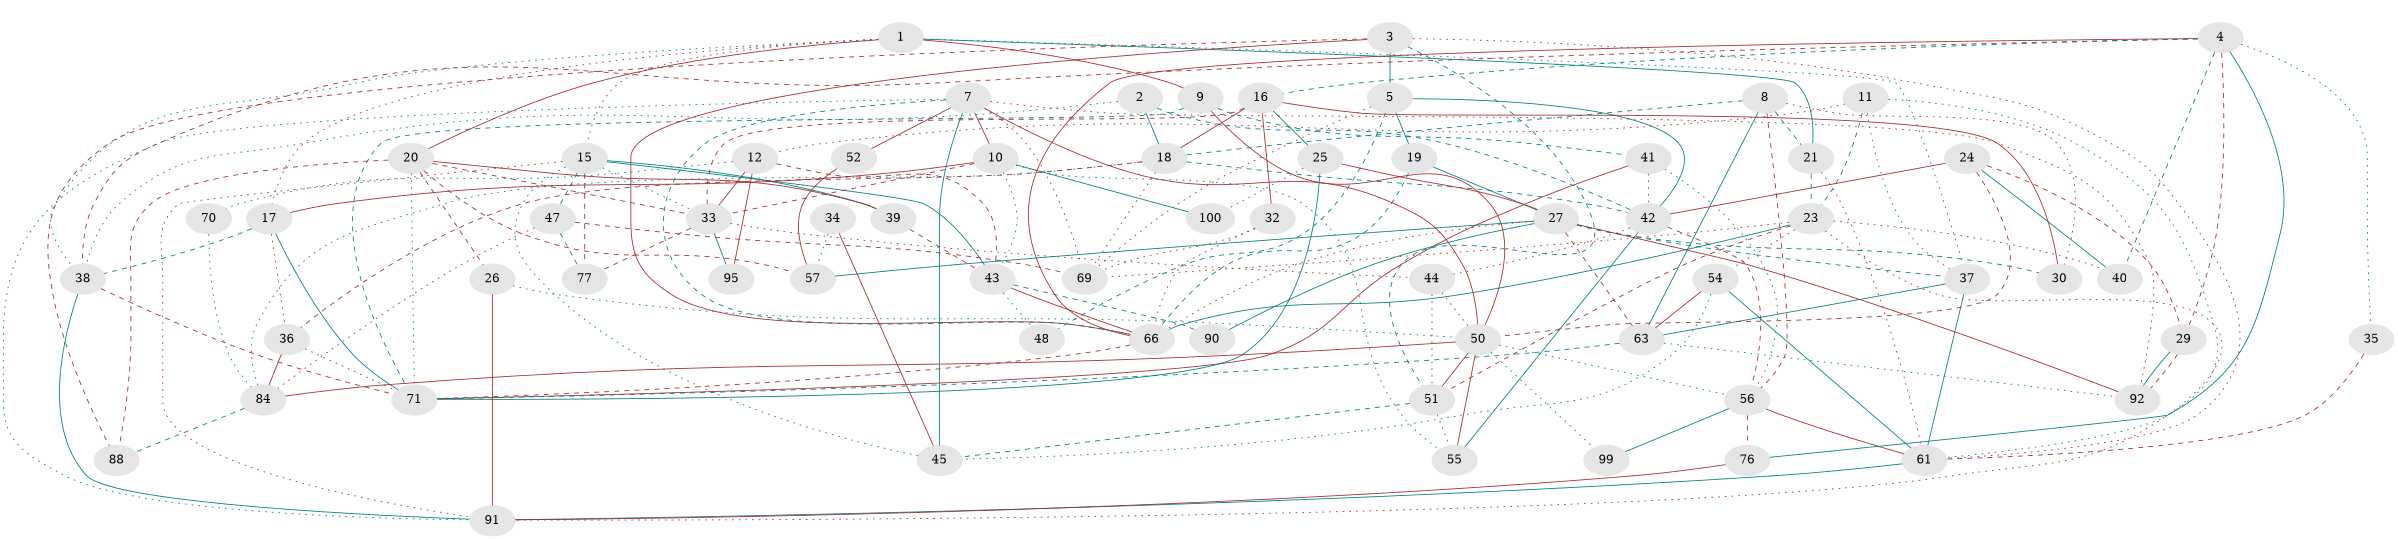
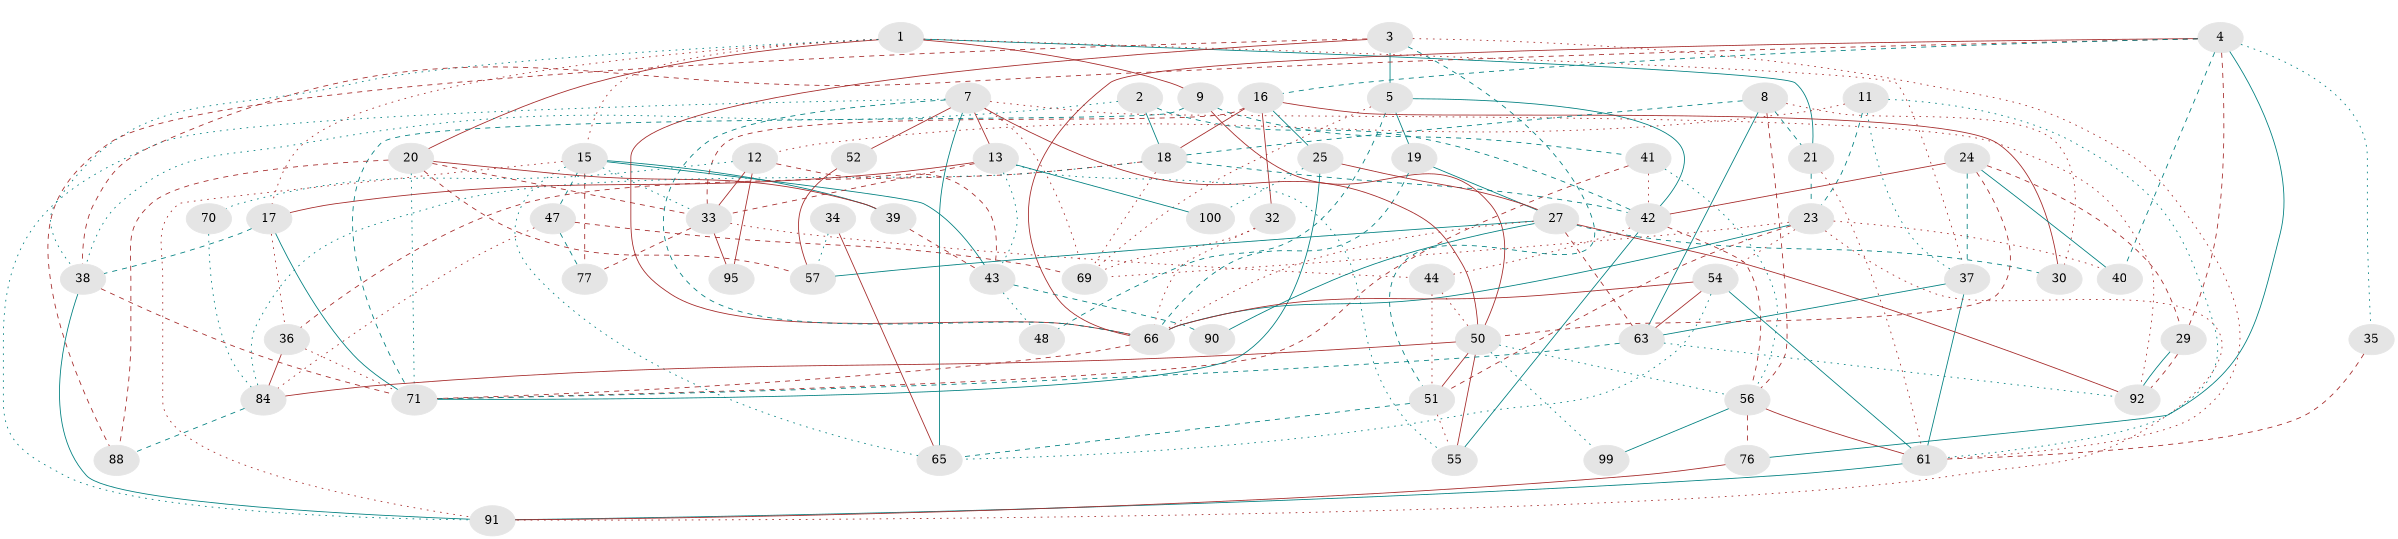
  graph {
    node [color=gray90 style=filled]
    edge [color=brown style=solid]
    1 [super="+6"]
    9 [super="+74"]
    15 [super="+67"]
    17
    20 [super="+53"]
    21 [super="+31"]
    37 [super="+45"]
    38 [super="+46"]
    50 [super="+62"]
    41 [super="+81"]
    71 [super="+85"]
-   65 [label=45]
+   65
    91 [super="+97"]
    33 [super="+59"]
    43 [super="+83"]
    39 [super="+58"]
    47
    77
    36
    88
-   26
    57
    n23 [label=61 super="+73"]
    23 [super="+98"]
    63
    18 [super="+82"]
    42 [super="+72"]
    69 [super="+86"]
    84 [super="+87"]
    2
    56 [super="+96"]
    55
    44 [super="+49"]
    3 [super="+68"]
    5 [super="+14"]
    51 [super="+89"]
    66 [super="+80"]
    19
    48
    4 [super="+75"]
    16 [super="+22"]
    29 [super="+93"]
    35
    40
    76
    30
    25
    32 [super="+79"]
    92
    27 [super="+28"]
    7 [super="+60"]
-   10 [super="+94"]
+   10 [super="+94" label=13]
    52
    100
    99
    8 [super="+13"]
    95
    90
    11 [super="+61"]
    12 [super="+78"]
    70
    54
    24
    34
    1 -- 9
    1 -- 15 [style=dotted]
    1 -- 17 [style=dotted]
    1 -- 20
    1 -- 21 [color=teal weight=2]
-   1 -- 37 [color=teal style=dotted]
+   1 -- 37 [style=dotted]
    1 -- 38 [color=teal style=dotted]
    9 -- 50
    9 -- 41 [color=teal style=dashed]
    9 -- 71 [color=teal style=dashed]
    15 -- 65 [color=teal style=dotted]
    15 -- 91 [style=dotted]
    15 -- 33 [color=teal style=dotted]
    15 -- 43 [color=teal]
    15 -- 39 [color=teal]
    15 -- 47 [color=teal style=dashed]
    15 -- 77 [style=dashed]
    17 -- 38 [color=teal style=dashed]
    17 -- 71 [color=teal]
    17 -- 36 [style=dotted]
    20 -- 71 [color=teal style=dotted]
    20 -- 33 [style=dashed]
    20 -- 39
    20 -- 88 [style=dashed]
-   20 -- 26 [style=dashed]
    20 -- 57 [style=dashed]
    21 -- n23 [style=dotted]
    21 -- 23 [color=teal style=dashed]
    37 -- n23 [color=teal]
    37 -- 63 [color=teal]
    38 -- 71 [style=dashed]
    38 -- 91 [color=teal]
    50 -- 84
    50 -- 56 [color=teal style=dotted]
    50 -- 55
    50 -- 51
    50 -- 99 [color=teal style=dotted]
-   41 -- 71
+   41 -- 71 [style=dashed]
    41 -- 42 [style=dotted]
    41 -- 56 [color=teal style=dotted]
    33 -- 77 [style=dashed]
    33 -- 44 [style=dotted]
-   33 -- 95 [color=teal]
-   43 -- 66
+   33 -- 95
+   54 -- 66
    43 -- 48 [color=teal style=dotted]
    43 -- 90 [color=teal style=dashed]
    39 -- 43 [style=dashed]
    47 -- 77 [color=teal style=dashed]
    47 -- 69 [style=dashed]
    47 -- 84 [style=dotted]
    36 -- 71 [style=dotted]
    36 -- 84
-   26 -- 50 [color=teal style=dotted]
-   26 -- 91
    n23 -- 91 [color=teal]
    23 -- 91 [style=dotted]
    23 -- 69 [style=dotted]
    23 -- 51 [style=dashed]
    23 -- 66 [color=teal]
    23 -- 40 [style=dotted]
    23 -- 54 [style=dotted]
    63 -- 71 [color=teal style=dashed]
    63 -- 92 [color=teal style=dotted]
    18 -- 36 [style=dashed]
    18 -- 42 [color=teal style=dashed]
    18 -- 69 [style=dotted]
    18 -- 84 [color=teal style=dotted]
    42 -- 56 [style=dashed]
    42 -- 55 [color=teal]
    42 -- 44 [style=dotted]
    84 -- 88 [color=teal style=dashed]
    2 -- 38 [color=teal style=dotted]
    2 -- 18 [color=teal]
    2 -- 42 [color=teal style=dashed]
    56 -- n23
    56 -- 76 [style=dashed]
    56 -- 99 [color=teal]
    44 -- 50 [style=dotted]
    44 -- 51 [style=dotted]
    3 -- 88 [style=dashed]
    3 -- n23 [style=dotted]
    3 -- 5 [color=teal weight=2]
    3 -- 51 [color=teal style=dashed]
    3 -- 66
    5 -- 42 [color=teal]
    5 -- 69 [style=dotted]
    5 -- 19 [color=teal]
    5 -- 48 [color=teal style=dashed]
    51 -- 65 [color=teal style=dashed]
    51 -- 55 [style=dotted]
    66 -- 71 [style=dashed]
    19 -- 66 [color=teal style=dashed]
    19 -- 27 [color=teal]
    4 -- 38 [style=dashed]
    4 -- 66
    4 -- 16 [color=teal style=dashed]
    4 -- 29 [style=dashed]
    4 -- 35 [color=teal style=dotted]
    4 -- 40 [color=teal style=dashed]
    4 -- 76 [color=teal]
    16 -- 33 [style=dashed]
    16 -- 18 [weight=2]
    16 -- 30
    16 -- 25 [color=teal]
    16 -- 32
    29 -- 92 [color=teal]
    29 -- 92 [style=dashed]
    35 -- n23 [style=dashed]
    76 -- 91
    25 -- 71 [color=teal]
    25 -- 27
    25 -- 100 [color=teal style=dotted]
    32 -- 69 [style=dotted]
    32 -- 66 [style=dotted weight=2]
-   27 -- 37 [color=teal style=dashed]
+   24 -- 37 [color=teal style=dashed]
    27 -- 57 [color=teal]
    27 -- 63 [style=dashed]
    27 -- 66 [style=dotted]
    27 -- 30 [color=teal style=dashed]
    27 -- 92
    27 -- 90 [color=teal]
    7 -- 50
    7 -- 65 [color=teal]
    7 -- 91 [color=teal style=dotted]
    7 -- 69 [style=dotted]
    7 -- 66 [color=teal style=dashed]
    7 -- 92 [style=dotted]
    7 -- 10
    7 -- 52
    10 -- 17
    10 -- 33 [style=dashed]
    10 -- 43 [color=teal style=dotted]
    10 -- 55 [color=teal style=dotted]
    10 -- 100 [color=teal]
    52 -- 57
    8 -- 21 [color=teal style=dashed]
    8 -- 63 [color=teal]
    8 -- 18 [color=teal style=dashed]
    8 -- 56 [style=dashed]
    8 -- 30 [style=dotted]
    11 -- 37 [color=teal style=dotted]
    11 -- n23 [color=teal style=dotted]
    11 -- 23 [color=teal style=dashed]
    11 -- 12 [style=dotted]
    12 -- 33
    12 -- 43 [style=dashed]
    12 -- 95
    12 -- 70 [color=teal style=dotted weight=2]
    70 -- 84 [color=teal style=dotted]
    54 -- 65 [color=teal style=dotted]
    54 -- n23 [color=teal]
    54 -- 63
    24 -- 50 [style=dashed]
    24 -- 42
    24 -- 29 [style=dashed]
    24 -- 40 [color=teal]
    34 -- 65
    34 -- 57 [color=teal style=dotted]
  }
